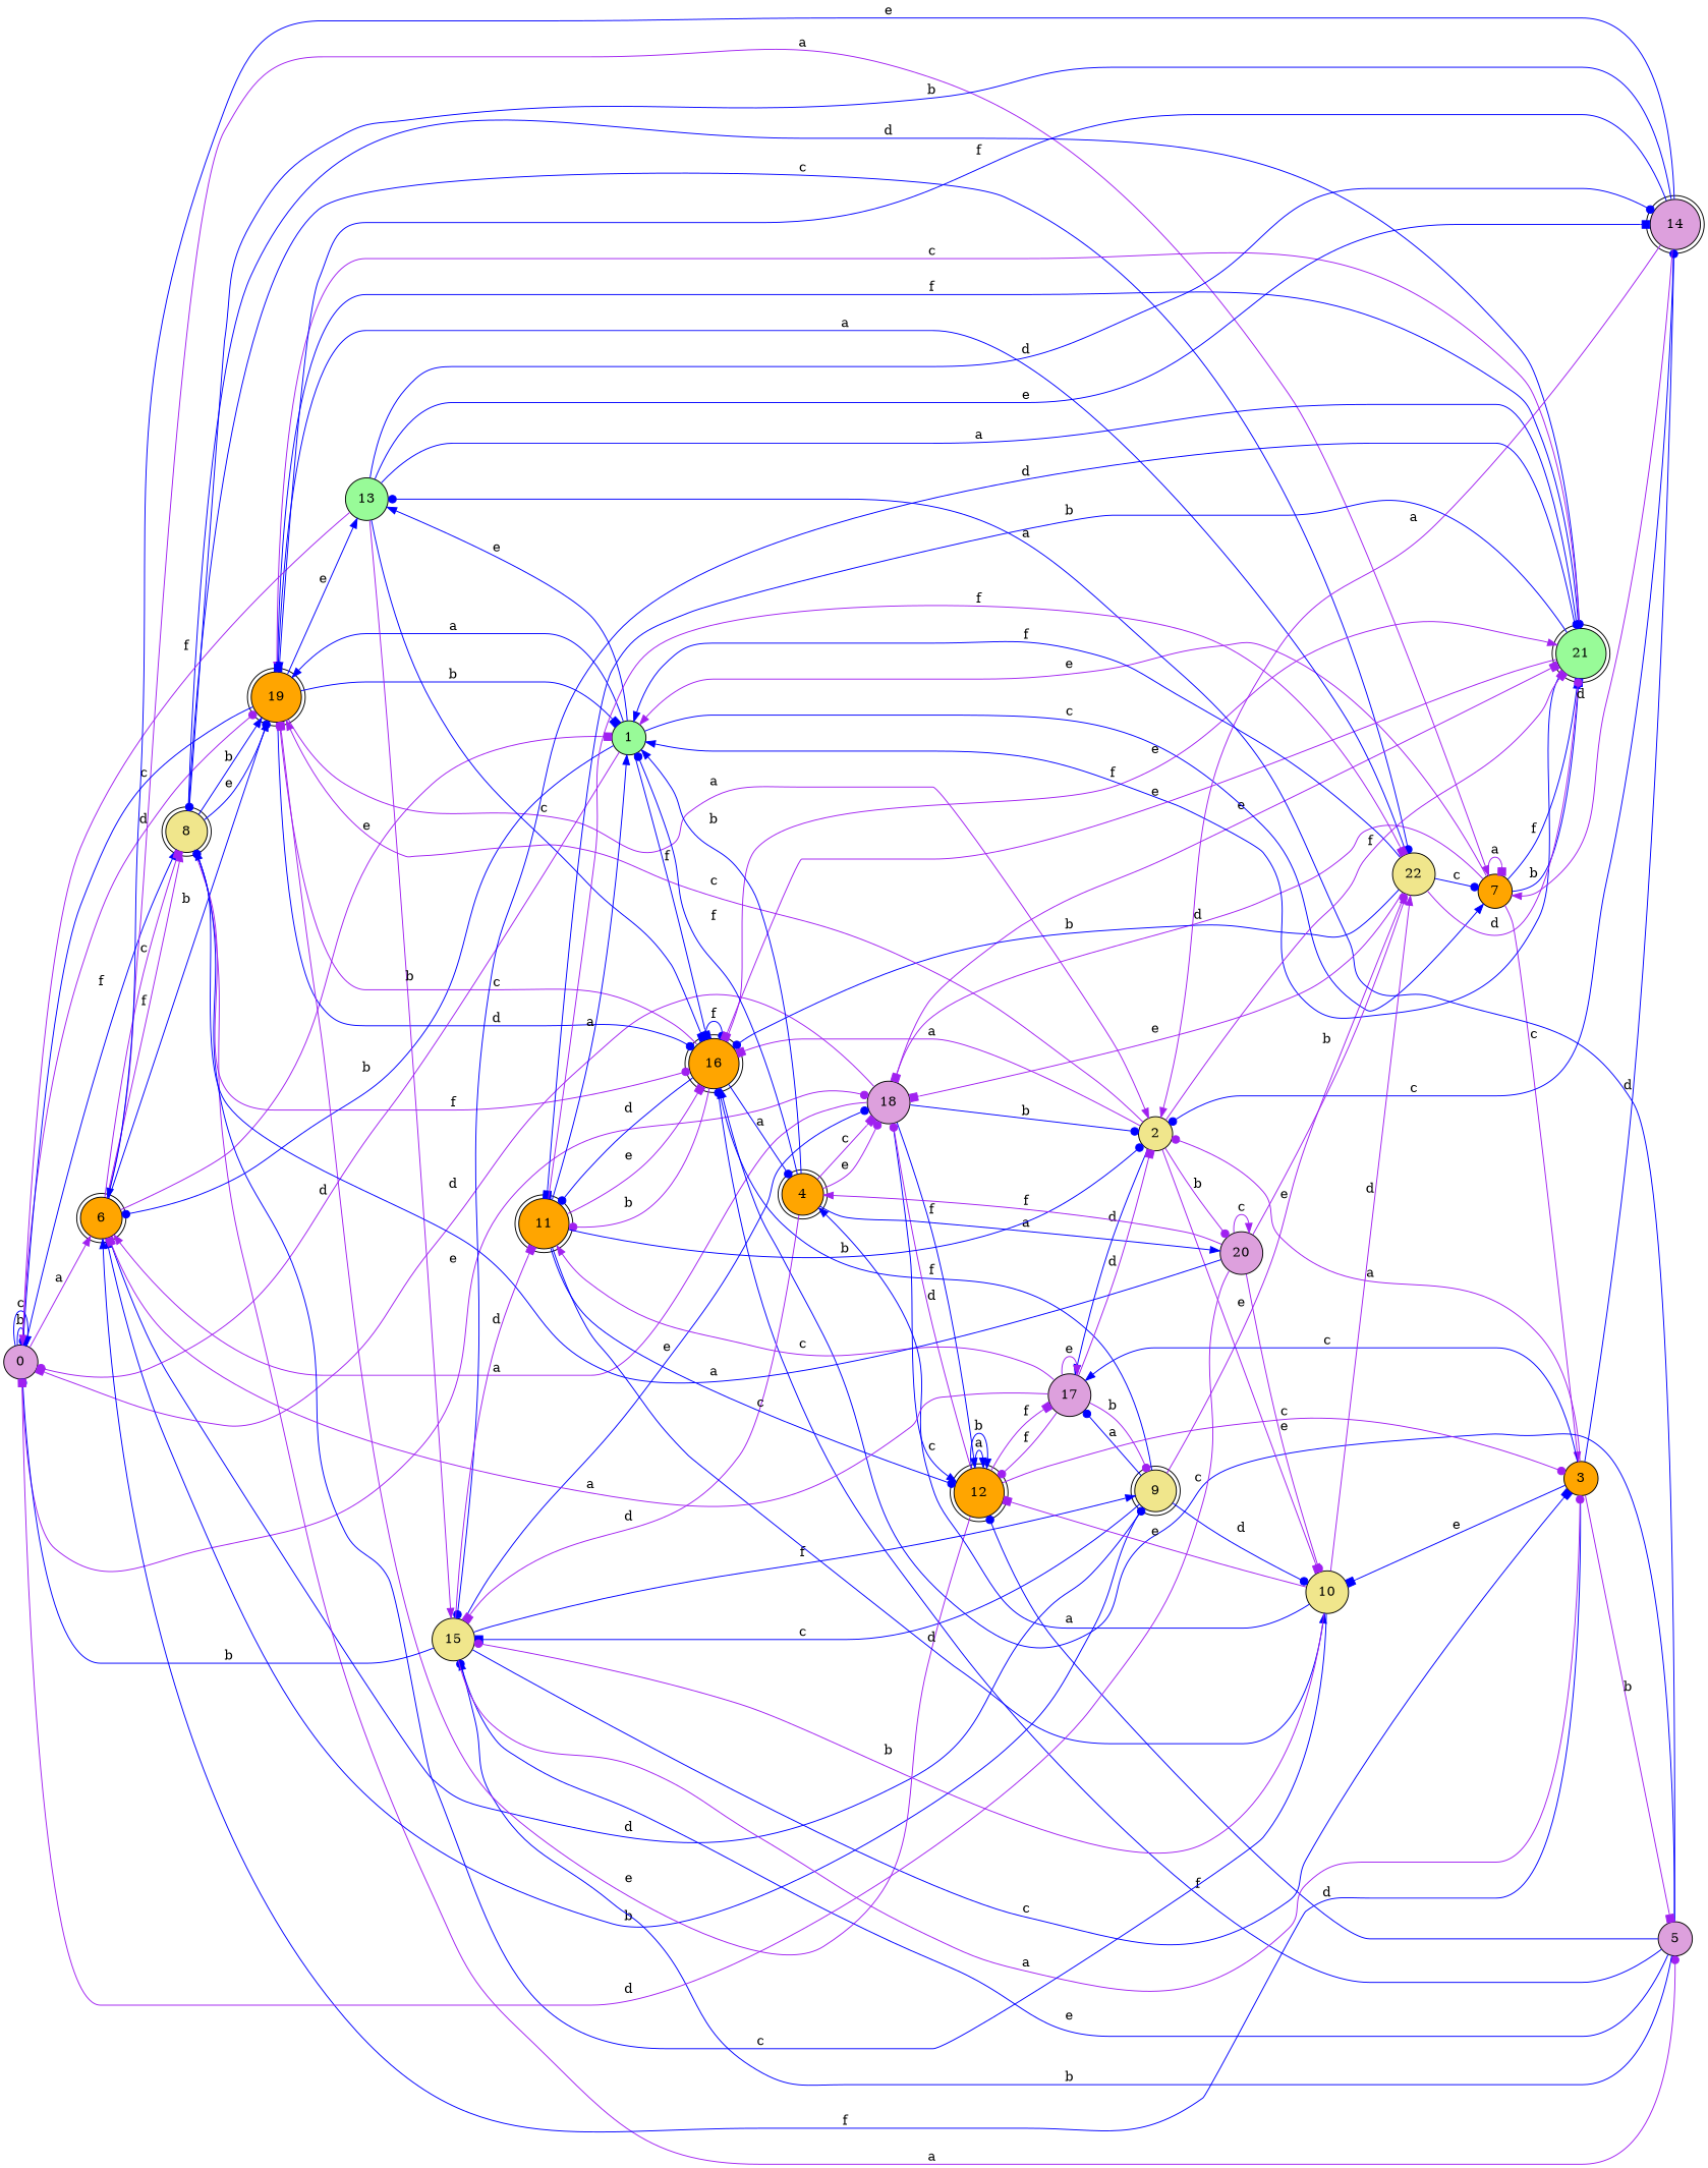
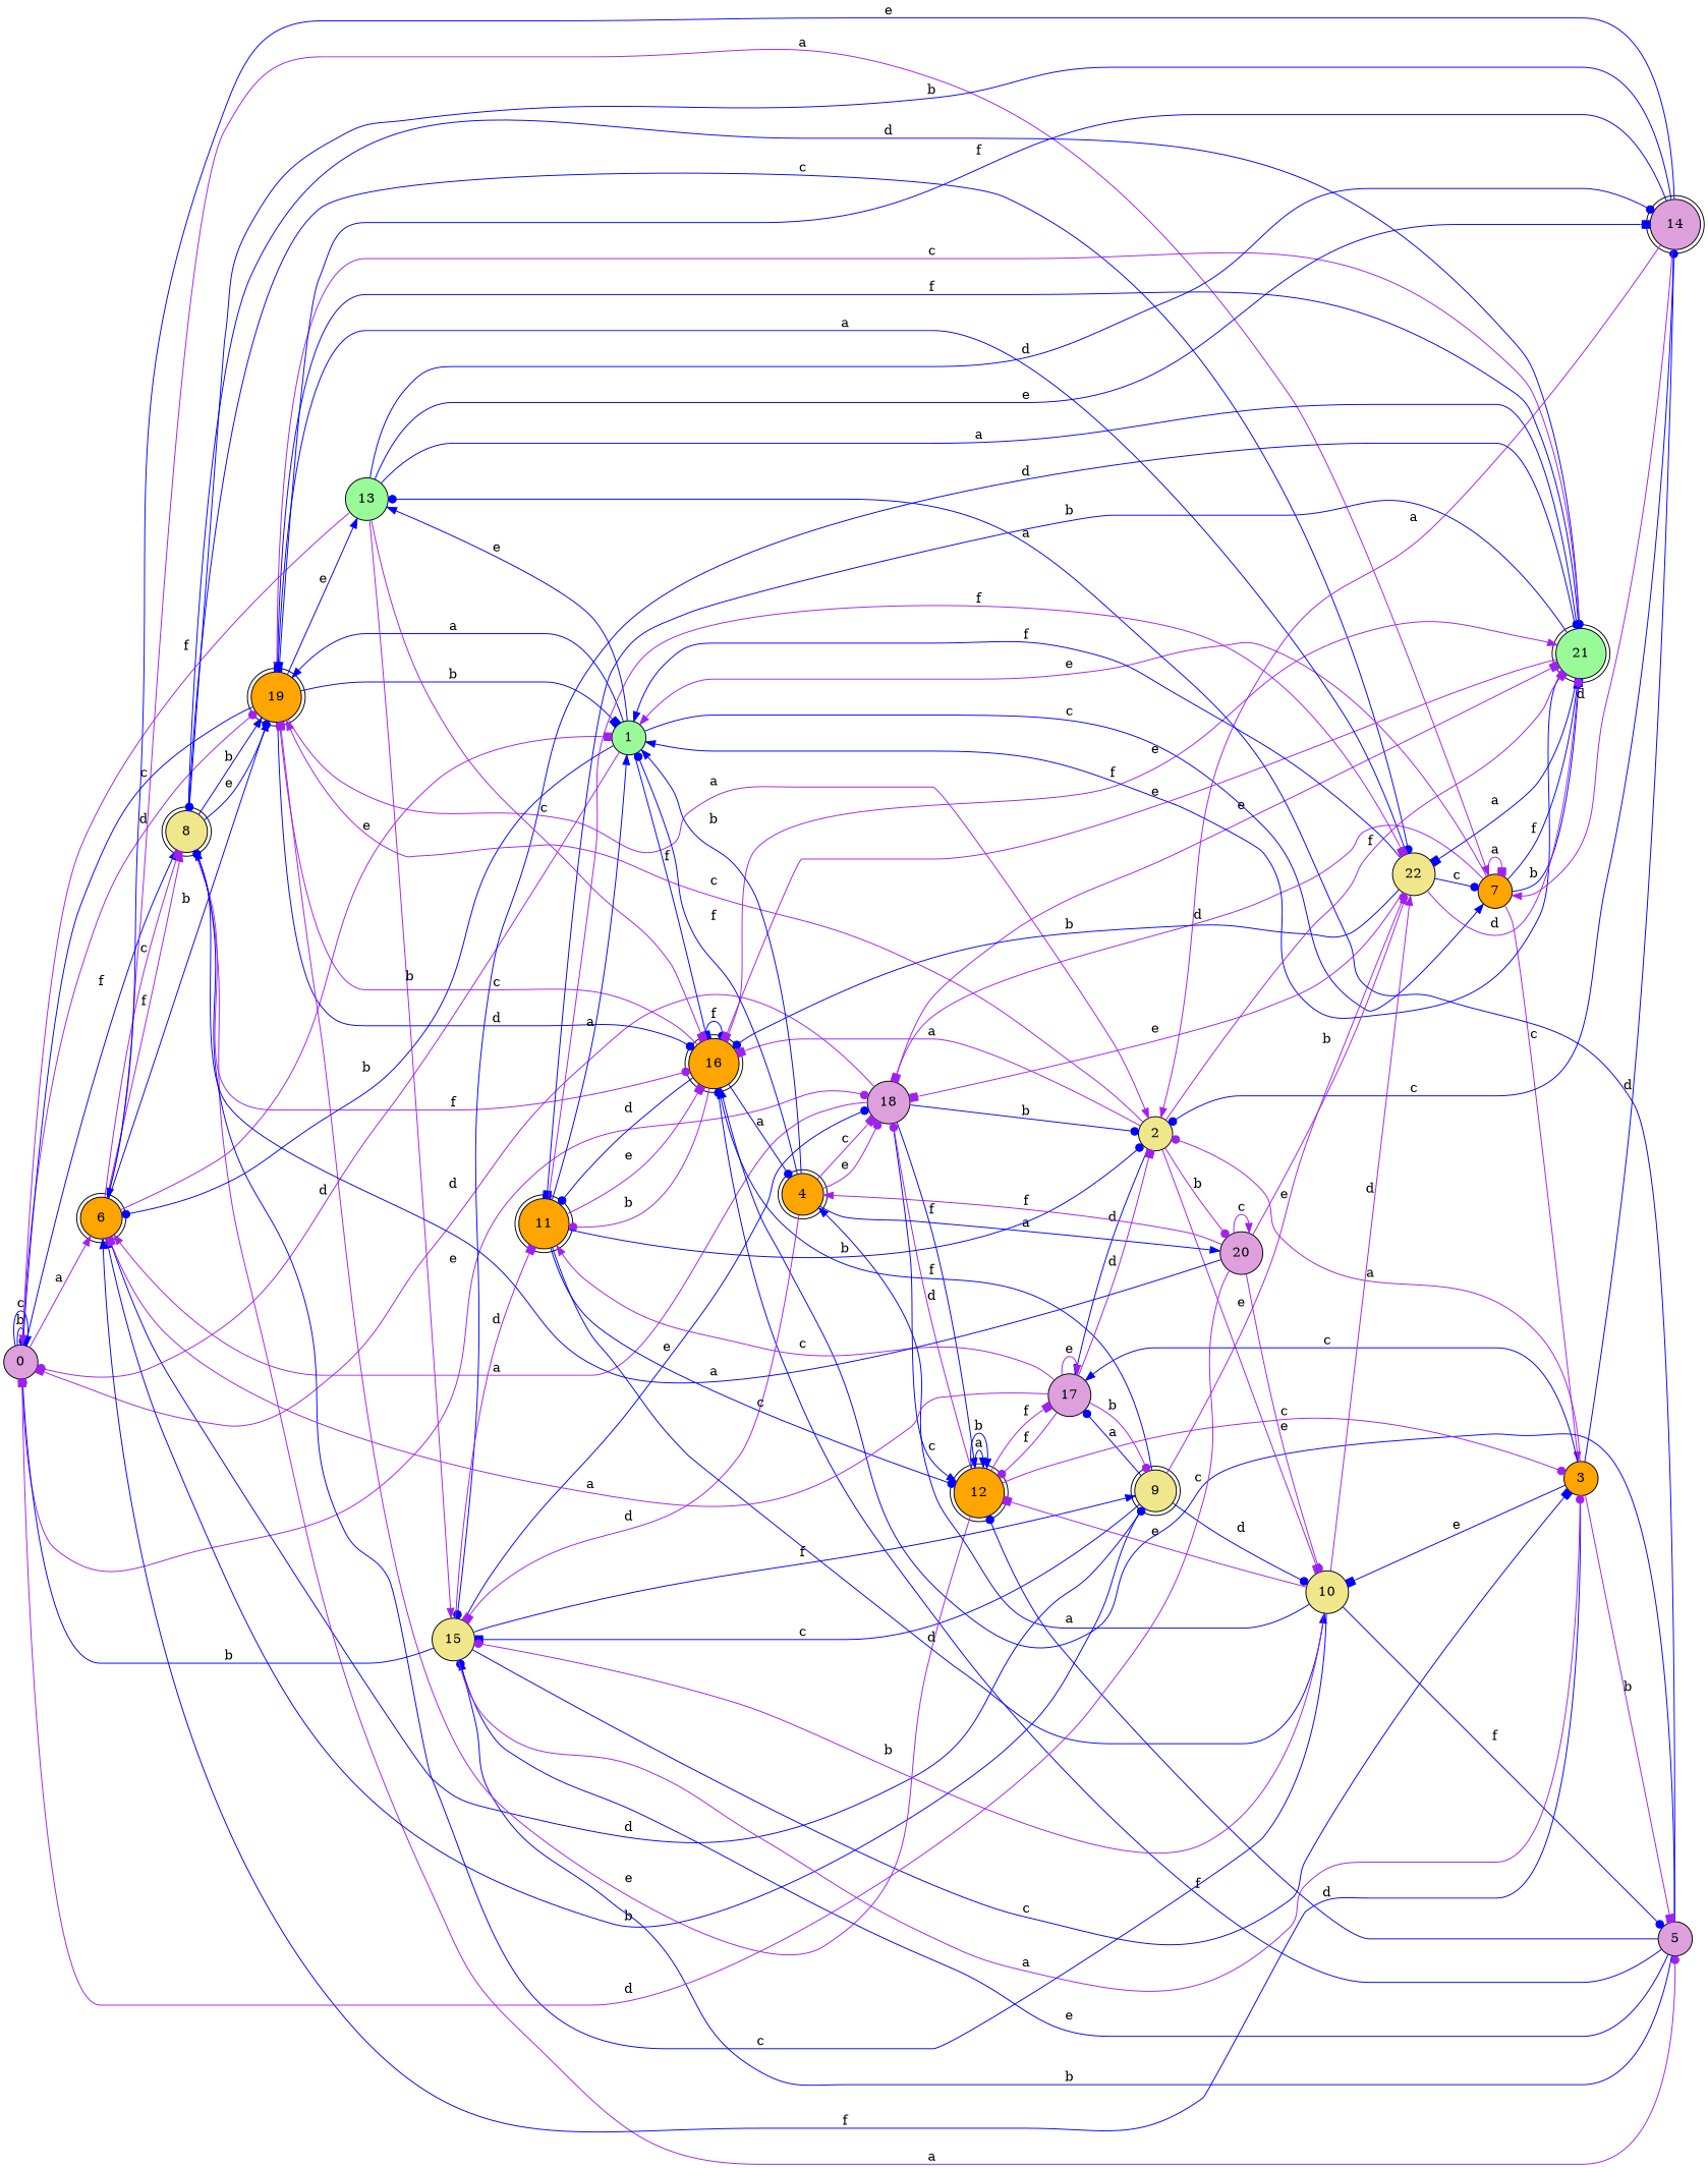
  digraph {
    rankdir=LR
    node [color=black fillcolor=orange shape=circle style=filled]
    edge [arrowhead=dot color=blue]
    n1 [fillcolor=plum label=0]
    n2 [label=6 shape=doublecircle style="rounded,filled"]
    n3 [fillcolor=khaki label=8 shape=doublecircle style="rounded,filled"]
    n4 [fillcolor=plum label=18]
    n5 [label=19 shape=doublecircle style="rounded,filled"]
    n6 [fillcolor=palegreen label=1]
    n7 [label=7]
    n8 [fillcolor=khaki label=9 shape=doublecircle style="rounded,filled"]
    n9 [label=16 shape=doublecircle style="rounded,filled"]
    n10 [fillcolor=palegreen label=21 shape=doublecircle style="rounded,filled"]
    n11 [fillcolor=plum label=5]
    n12 [fillcolor=khaki label=22]
    n13 [fillcolor=khaki label=2]
    n14 [label=12 shape=doublecircle style="rounded,filled"]
    n15 [fillcolor=palegreen label=13]
    n16 [label=3]
    n17 [fillcolor=plum label=14 shape=doublecircle style="rounded,filled"]
    n18 [fillcolor=khaki label=15]
    n19 [label=4 shape=doublecircle style="rounded,filled"]
    n20 [label=11 shape=doublecircle style="rounded,filled"]
    n21 [fillcolor=khaki label=10]
    n22 [fillcolor=plum label=17]
    n23 [fillcolor=plum label=20]
    n1 -> n1 [label=b]
    n1 -> n1 [arrowhead=normal label=c]
    n1 -> n2 [arrowhead=normal color=purple label=a]
    n1 -> n3 [arrowhead=normal label=f]
    n1 -> n4 [color=purple label=e]
    n1 -> n5 [color=purple label=d]
    n2 -> n3 [arrowhead=box color=purple label=c]
    n2 -> n3 [arrowhead=normal color=purple label=f]
    n2 -> n5 [label=b]
    n2 -> n6 [arrowhead=box color=purple label=e]
    n2 -> n7 [arrowhead=normal color=purple label=a]
    n2 -> n8 [label=d]
    n3 -> n5 [arrowhead=normal label=b]
    n3 -> n5 [arrowhead=normal label=e]
    n3 -> n9 [color=purple label=f]
    n3 -> n10 [label=d]
    n3 -> n11 [color=purple label=a]
    n3 -> n12 [label=c]
    n4 -> n1 [arrowhead=box color=purple label=d]
    n4 -> n2 [arrowhead=normal color=purple label=a]
    n4 -> n10 [arrowhead=box color=purple label=e]
    n4 -> n13 [label=b]
    n4 -> n14 [arrowhead=normal label=c]
    n4 -> n14 [arrowhead=normal label=f]
    n5 -> n1 [label=c]
    n5 -> n6 [arrowhead=box label=b]
    n5 -> n9 [label=d]
    n5 -> n10 [label=f]
    n5 -> n13 [arrowhead=normal color=purple label=a]
    n5 -> n15 [arrowhead=normal label=e]
    n6 -> n1 [color=purple label=d]
    n6 -> n2 [label=b]
    n6 -> n5 [arrowhead=normal label=a]
    n6 -> n7 [arrowhead=normal label=c]
    n6 -> n9 [arrowhead=box label=f]
    n6 -> n15 [arrowhead=normal label=e]
    n7 -> n4 [arrowhead=box color=purple label=d]
    n7 -> n6 [arrowhead=normal color=purple label=e]
    n7 -> n7 [arrowhead=box color=purple label=a]
    n7 -> n10 [arrowhead=box label=b]
    n7 -> n10 [arrowhead=normal label=f]
    n7 -> n16 [arrowhead=normal color=purple label=c]
    n8 -> n2 [arrowhead=normal label=b]
    n8 -> n9 [arrowhead=normal label=f]
    n8 -> n12 [color=purple label=e]
    n8 -> n18 [arrowhead=box label=c]
    n8 -> n21 [label=d]
    n8 -> n22 [label=a]
    n9 -> n5 [color=purple label=c]
    n9 -> n9 [label=f]
    n9 -> n10 [arrowhead=normal color=purple label=e]
    n9 -> n19 [label=a]
    n9 -> n20 [color=purple label=b]
    n9 -> n20 [label=d]
    n10 -> n5 [arrowhead=normal color=purple label=c]
    n10 -> n6 [arrowhead=normal label=f]
    n10 -> n9 [arrowhead=box color=purple label=e]
+   n10 -> n12 [arrowhead=box label=a]
    n10 -> n18 [label=d]
    n10 -> n20 [arrowhead=box label=b]
    n11 -> n9 [arrowhead=normal label=c]
    n11 -> n9 [label=f]
    n11 -> n14 [label=d]
    n11 -> n15 [label=a]
    n11 -> n18 [arrowhead=normal label=b]
    n11 -> n18 [label=e]
    n12 -> n4 [arrowhead=box color=purple label=e]
    n12 -> n5 [arrowhead=box label=a]
    n12 -> n6 [arrowhead=normal label=f]
    n12 -> n7 [label=c]
    n12 -> n9 [label=b]
    n12 -> n10 [color=purple label=d]
    n13 -> n5 [arrowhead=normal color=purple label=c]
    n13 -> n9 [arrowhead=box color=purple label=a]
    n13 -> n10 [arrowhead=box color=purple label=f]
    n13 -> n21 [arrowhead=box color=purple label=e]
    n13 -> n22 [arrowhead=normal label=d]
    n13 -> n23 [color=purple label=b]
    n14 -> n4 [color=purple label=d]
    n14 -> n5 [arrowhead=box color=purple label=e]
    n14 -> n14 [arrowhead=normal label=a]
    n14 -> n14 [arrowhead=normal label=b]
    n14 -> n16 [color=purple label=c]
    n14 -> n22 [arrowhead=box color=purple label=f]
    n15 -> n1 [arrowhead=normal color=purple label=f]
-   n15 -> n9 [arrowhead=box label=c]
+   n15 -> n9 [arrowhead=box color=purple label=c]
    n15 -> n10 [label=a]
    n15 -> n17 [label=d]
    n15 -> n17 [arrowhead=box label=e]
    n15 -> n18 [arrowhead=normal color=purple label=b]
    n16 -> n2 [arrowhead=normal label=f]
    n16 -> n11 [arrowhead=box color=purple label=b]
    n16 -> n13 [color=purple label=a]
    n16 -> n17 [label=d]
    n16 -> n21 [arrowhead=box label=e]
    n16 -> n22 [arrowhead=normal label=c]
    n17 -> n2 [arrowhead=normal label=e]
    n17 -> n3 [label=b]
    n17 -> n5 [arrowhead=normal label=f]
    n17 -> n7 [arrowhead=normal color=purple label=d]
    n17 -> n13 [arrowhead=normal color=purple label=a]
    n17 -> n13 [label=c]
    n18 -> n1 [label=b]
    n18 -> n4 [label=e]
    n18 -> n8 [arrowhead=normal label=f]
    n18 -> n16 [color=purple label=a]
    n18 -> n16 [arrowhead=box label=c]
    n18 -> n20 [arrowhead=box color=purple label=d]
    n19 -> n4 [arrowhead=box color=purple label=c]
    n19 -> n4 [color=purple label=e]
    n19 -> n6 [arrowhead=normal label=b]
    n19 -> n6 [label=f]
    n19 -> n18 [arrowhead=box color=purple label=d]
    n19 -> n23 [arrowhead=normal label=a]
    n20 -> n6 [arrowhead=normal label=a]
    n20 -> n9 [arrowhead=box color=purple label=e]
    n20 -> n12 [arrowhead=box color=purple label=f]
    n20 -> n13 [label=b]
    n20 -> n14 [label=c]
    n20 -> n21 [arrowhead=normal label=d]
    n21 -> n3 [arrowhead=normal label=c]
+   n21 -> n11 [label=f]
    n21 -> n12 [arrowhead=normal color=purple label=d]
    n21 -> n14 [arrowhead=box color=purple label=e]
    n21 -> n18 [color=purple label=b]
    n21 -> n19 [arrowhead=normal label=a]
    n22 -> n2 [arrowhead=box color=purple label=a]
    n22 -> n8 [color=purple label=b]
    n22 -> n13 [arrowhead=box color=purple label=d]
    n22 -> n14 [color=purple label=f]
    n22 -> n20 [arrowhead=normal color=purple label=c]
    n22 -> n22 [arrowhead=normal color=purple label=e]
    n23 -> n1 [arrowhead=box color=purple label=d]
    n23 -> n3 [label=a]
    n23 -> n12 [arrowhead=normal color=purple label=b]
    n23 -> n19 [arrowhead=normal color=purple label=f]
    n23 -> n21 [color=purple label=e]
    n23 -> n23 [arrowhead=normal color=purple label=c]
  }
